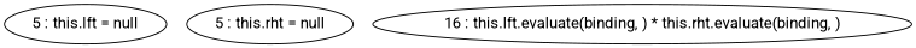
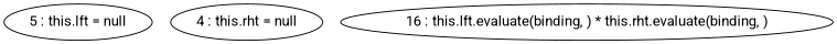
  digraph {
    fontname=Roboto
    node [fontname=Roboto]
    "5 : this.lft = null"
-   "5 : this.rht = null"
+   "5 : this.rht = null" [label="4 : this.rht = null"]
    "16 : this.lft.evaluate(binding, ) * this.rht.evaluate(binding, )"
  }
